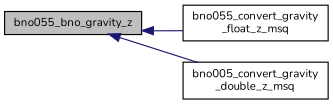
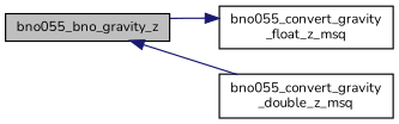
  digraph {
    fontname=Nunito
    rankdir=LR
    node [color=black fillcolor=white fontname=Nunito fontsize=10 shape=record style=filled]
    edge [color=midnightblue dir=back fontname=Nunito fontsize=10 labelfontname=Helvetica labelfontsize=10 style=solid]
    n1 [fillcolor=grey75 fontcolor=black height=0.2 label=bno055_bno_gravity_z width=0.4]
    n2 [height=0.2 label="bno055_convert_gravity\l_float_z_msq" width=0.4]
-   n3 [height=0.2 label="bno005_convert_gravity\l_double_z_msq" width=0.4]
-   n1 -> n2
+   n3 [height=0.2 label="bno055_convert_gravity\l_double_z_msq" width=0.4]
+   n2 -> n1
    n1 -> n3
  }
